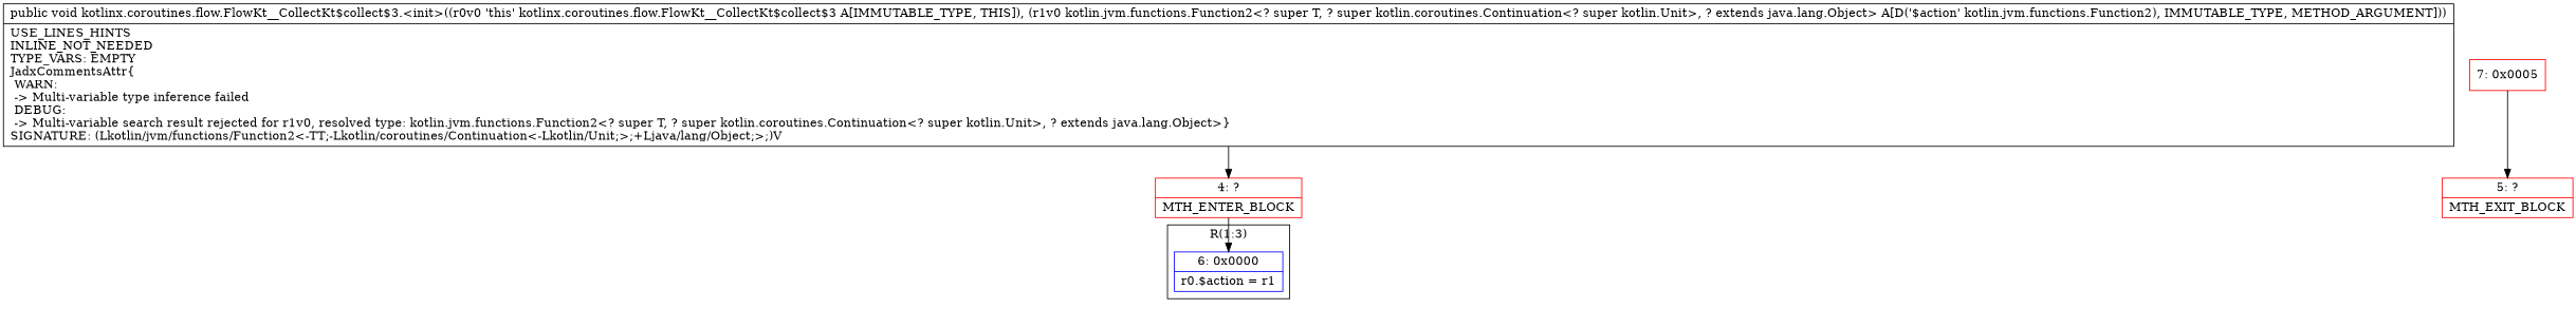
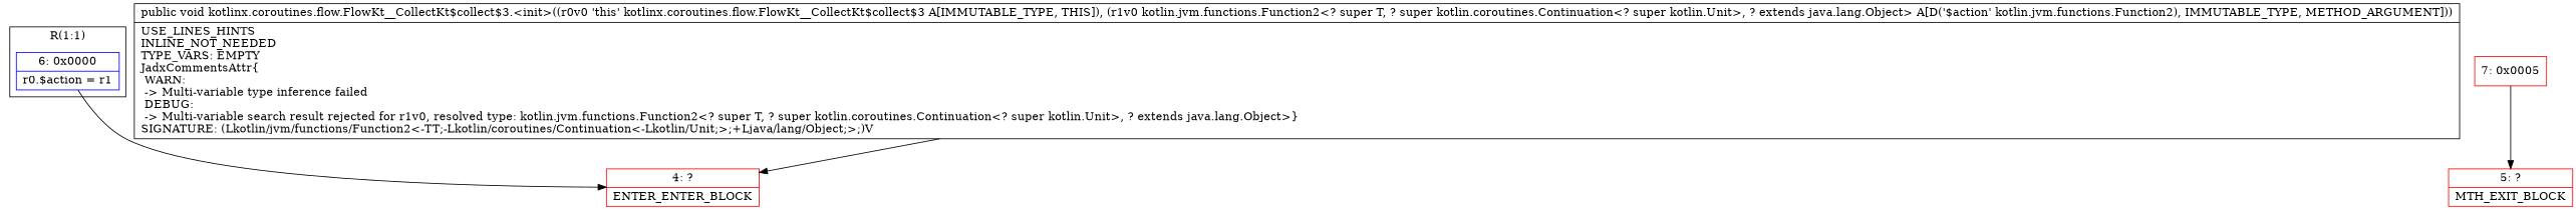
  digraph {
    node [color=red shape=record]
    n1 [color=blue label="{6\:\ 0x0000|r0.$action = r1\l}"]
    n2 [label="{7\:\ 0x0005}"]
    n3 [label="{5\:\ ?|MTH_EXIT_BLOCK\l}"]
-   n4 [label="{4\:\ ?|MTH_ENTER_BLOCK\l}"]
+   n4 [label="{4\:\ ?|ENTER_ENTER_BLOCK\l}"]
    n5 [label="{public void kotlinx.coroutines.flow.FlowKt__CollectKt$collect$3.\<init\>((r0v0 'this' kotlinx.coroutines.flow.FlowKt__CollectKt$collect$3 A[IMMUTABLE_TYPE, THIS]), (r1v0 kotlin.jvm.functions.Function2\<? super T, ? super kotlin.coroutines.Continuation\<? super kotlin.Unit\>, ? extends java.lang.Object\> A[D('$action' kotlin.jvm.functions.Function2), IMMUTABLE_TYPE, METHOD_ARGUMENT]))  | USE_LINES_HINTS\lINLINE_NOT_NEEDED\lTYPE_VARS: EMPTY\lJadxCommentsAttr\{\l WARN: \l \-\> Multi\-variable type inference failed\l DEBUG: \l \-\> Multi\-variable search result rejected for r1v0, resolved type: kotlin.jvm.functions.Function2\<? super T, ? super kotlin.coroutines.Continuation\<? super kotlin.Unit\>, ? extends java.lang.Object\>\}\lSIGNATURE: (Lkotlin\/jvm\/functions\/Function2\<\-TT;\-Lkotlin\/coroutines\/Continuation\<\-Lkotlin\/Unit;\>;+Ljava\/lang\/Object;\>;)V\l}" color=""]
    subgraph cluster_1 {
-     label="R(1:3)"
+     label="R(1:1)"
      n1
    }
    n2 -> n3
-   n4 -> n1
+   n1 -> n4
    n5 -> n4
  }
